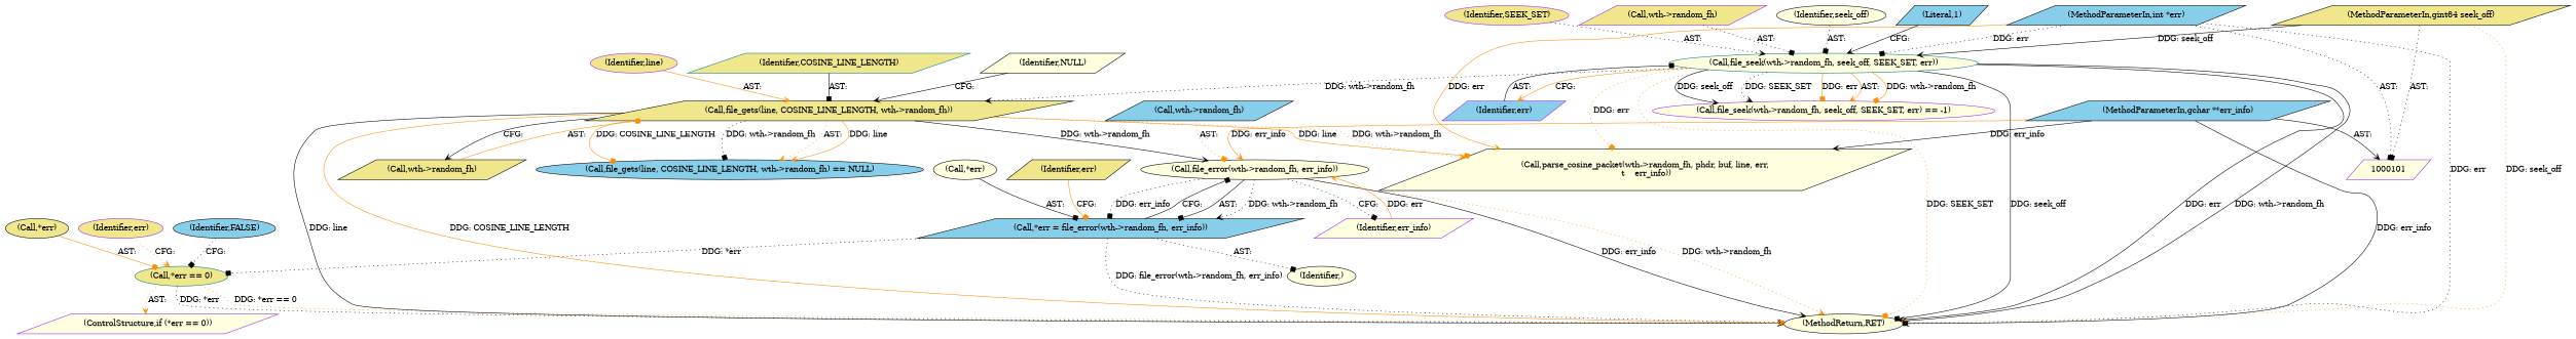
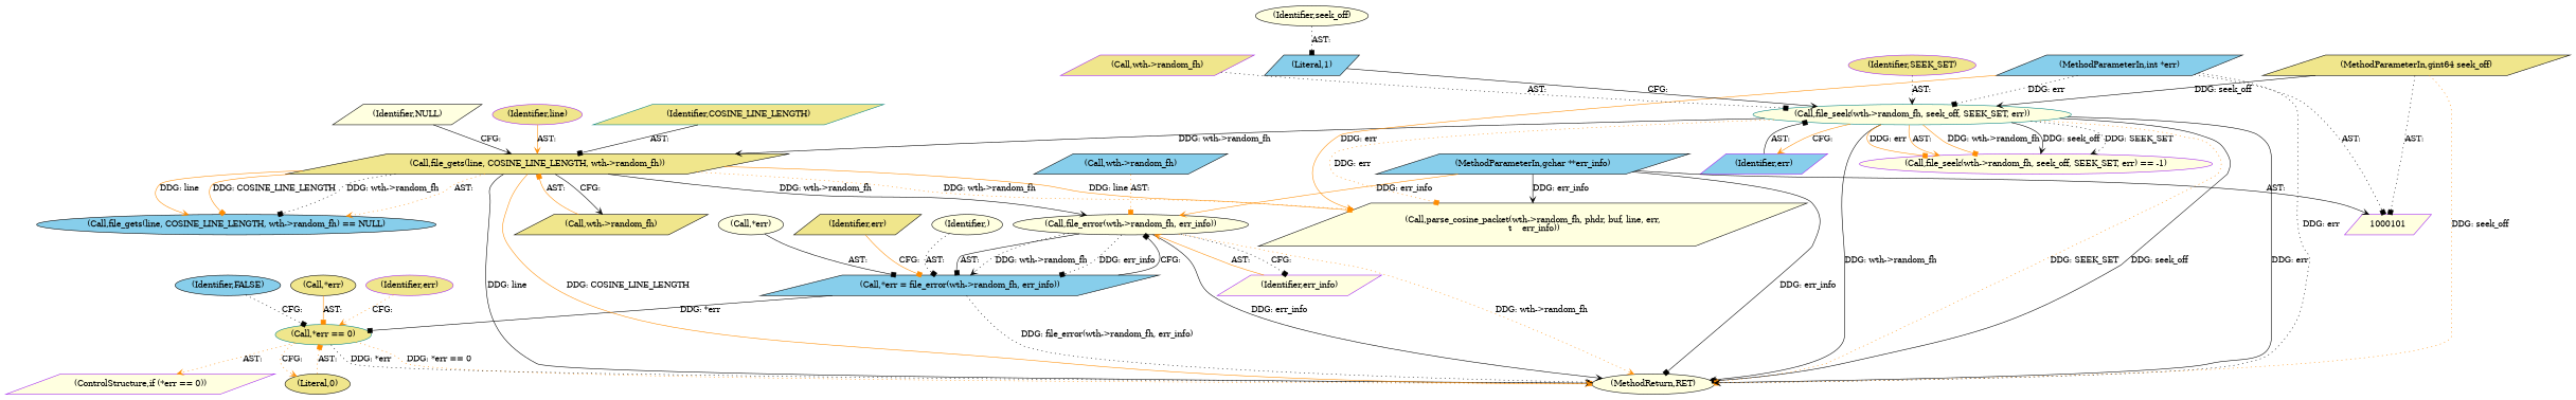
  digraph {
    node [color=black fillcolor=lightyellow shape=parallelogram style=filled]
    edge [arrowhead=vee color=black style=solid]
    n1 [label="(Call,file_error(wth->random_fh, err_info))" shape=ellipse]
    n2 [fillcolor=skyblue label="(Call,*err = file_error(wth->random_fh, err_info))"]
    n3 [color=purple label="(Identifier,err_info)"]
    n4 [label="(MethodReturn,RET)" shape=ellipse]
    n5 [color=teal fillcolor=khaki label="(Call,*err == 0)" shape=ellipse]
    n6 [label="(Identifier,)" shape=ellipse]
    n7 [fillcolor=khaki label="(Call,file_gets(line, COSINE_LINE_LENGTH, wth->random_fh))"]
    n8 [label="(Call,parse_cosine_packet(wth->random_fh, phdr, buf, line, err,\n \t    err_info))"]
    n9 [fillcolor=khaki label="(Call,wth->random_fh)"]
    n10 [fillcolor=skyblue label="(Call,file_gets(line, COSINE_LINE_LENGTH, wth->random_fh) == NULL)" shape=ellipse]
    n11 [color=teal label="(Call,file_seek(wth->random_fh, seek_off, SEEK_SET, err))" shape=ellipse]
    n12 [color=purple fillcolor=skyblue label="(Identifier,err)"]
    n13 [color=purple label="(Call,file_seek(wth->random_fh, seek_off, SEEK_SET, err) == -1)" shape=ellipse]
    n14 [fillcolor=khaki label="(MethodParameterIn,gint64 seek_off)"]
    1000101 [color=purple]
    n16 [fillcolor=skyblue label="(MethodParameterIn,int *err)"]
    n17 [fillcolor=skyblue label="(MethodParameterIn,gchar **err_info)"]
    n18 [color=purple label="(ControlStructure,if (*err == 0))"]
+   n19 [fillcolor=khaki label="(Literal,0)" shape=ellipse]
    n20 [color=purple fillcolor=khaki label="(Identifier,SEEK_SET)" shape=ellipse]
    n21 [color=purple fillcolor=khaki label="(Call,wth->random_fh)"]
    n22 [label="(Identifier,NULL)"]
    n23 [label="(Call,*err)" shape=ellipse]
    n24 [color=purple fillcolor=khaki label="(Identifier,err)" shape=ellipse]
    n25 [fillcolor=skyblue label="(Identifier,FALSE)" shape=ellipse]
    n26 [color=purple fillcolor=khaki label="(Identifier,line)" shape=ellipse]
    n27 [label="(Identifier,seek_off)" shape=ellipse]
    n28 [fillcolor=skyblue label="(Literal,1)"]
    n29 [fillcolor=skyblue label="(Call,wth->random_fh)"]
    n30 [color=teal fillcolor=khaki label="(Identifier,COSINE_LINE_LENGTH)"]
    n31 [fillcolor=khaki label="(Call,*err)" shape=ellipse]
    n32 [fillcolor=khaki label="(Identifier,err)"]
    n1 -> n2 [arrowhead=box label="AST: "]
    n1 -> n2 [label="DDG: wth->random_fh" style=dotted]
    n1 -> n2 [arrowhead=box label="DDG: err_info" style=dotted]
    n1 -> n3 [arrowhead=box label="CFG: " style=dotted]
    n1 -> n4 [label="DDG: err_info"]
    n1 -> n4 [color=darkorange label="DDG: wth->random_fh" style=dotted]
    n2 -> n1 [arrowhead=box label="CFG: "]
    n2 -> n4 [label="DDG: file_error(wth->random_fh, err_info)" style=dotted]
-   n2 -> n5 [arrowhead=box label="DDG: *err" style=dotted]
-   n2 -> n6 [arrowhead=box label="AST: " style=dotted]
-   n3 -> n1 [color=darkorange label="DDG: err"]
+   n2 -> n5 [arrowhead=box label="DDG: *err"]
+   n6 -> n2 [arrowhead=box label="AST: " style=dotted]
+   n3 -> n1 [color=darkorange label="AST: "]
    n5 -> n4 [arrowhead=box color=darkorange label="DDG: *err == 0" style=dotted]
    n5 -> n4 [label="DDG: *err" style=dotted]
    n5 -> n18 [color=darkorange label="AST: " style=dotted]
+   n5 -> n19 [color=darkorange label="CFG: " style=dotted]
    n7 -> n1 [label="DDG: wth->random_fh"]
    n7 -> n4 [label="DDG: line"]
    n7 -> n4 [color=darkorange label="DDG: COSINE_LINE_LENGTH"]
    n7 -> n8 [color=darkorange label="DDG: wth->random_fh" style=dotted]
    n7 -> n8 [arrowhead=box color=darkorange label="DDG: line"]
    n7 -> n9 [label="CFG: "]
    n7 -> n10 [color=darkorange label="AST: " style=dotted]
    n7 -> n10 [color=darkorange label="DDG: line"]
    n7 -> n10 [arrowhead=box color=darkorange label="DDG: COSINE_LINE_LENGTH"]
    n7 -> n10 [arrowhead=box label="DDG: wth->random_fh" style=dotted]
    n9 -> n7 [arrowhead=box color=darkorange label="AST: "]
    n11 -> n4 [label="DDG: err"]
    n11 -> n4 [label="DDG: wth->random_fh"]
    n11 -> n4 [arrowhead=box color=darkorange label="DDG: SEEK_SET" style=dotted]
    n11 -> n4 [arrowhead=box label="DDG: seek_off"]
-   n11 -> n7 [label="DDG: wth->random_fh" style=dotted]
+   n11 -> n7 [label="DDG: wth->random_fh"]
    n11 -> n8 [arrowhead=box color=darkorange label="DDG: err" style=dotted]
    n11 -> n12 [color=darkorange label="CFG: "]
    n11 -> n13 [color=darkorange label="AST: "]
    n11 -> n13 [arrowhead=box color=darkorange label="DDG: wth->random_fh"]
    n11 -> n13 [label="DDG: seek_off"]
    n11 -> n13 [label="DDG: SEEK_SET" style=dotted]
    n11 -> n13 [arrowhead=box color=darkorange label="DDG: err"]
    n12 -> n11 [arrowhead=box label="AST: "]
    n14 -> n4 [arrowhead=box color=darkorange label="DDG: seek_off" style=dotted]
    n14 -> n11 [label="DDG: seek_off"]
    n14 -> 1000101 [arrowhead=box label="AST: " style=dotted]
    n16 -> n4 [label="DDG: err" style=dotted]
    n16 -> n8 [color=darkorange label="DDG: err"]
    n16 -> n11 [arrowhead=box label="DDG: err" style=dotted]
    n16 -> 1000101 [arrowhead=box label="AST: " style=dotted]
    n17 -> n1 [color=darkorange label="DDG: err_info"]
    n17 -> n4 [arrowhead=box label="DDG: err_info"]
    n17 -> n8 [label="DDG: err_info"]
    n17 -> 1000101 [label="AST: "]
+   n19 -> n5 [arrowhead=box color=darkorange label="AST: " style=dotted]
    n20 -> n11 [label="AST: " style=dotted]
    n21 -> n11 [arrowhead=box label="AST: " style=dotted]
    n22 -> n7 [label="CFG: "]
    n23 -> n2 [arrowhead=box label="AST: "]
    n24 -> n5 [color=darkorange label="CFG: " style=dotted]
    n25 -> n5 [arrowhead=box label="CFG: " style=dotted]
    n26 -> n7 [color=darkorange label="AST: "]
-   n27 -> n11 [arrowhead=box label="AST: " style=dotted]
+   n27 -> n28 [arrowhead=box label="AST: " style=dotted]
    n28 -> n11 [label="CFG: "]
    n29 -> n1 [arrowhead=box color=darkorange label="AST: " style=dotted]
    n30 -> n7 [arrowhead=box label="AST: "]
    n31 -> n5 [arrowhead=box color=darkorange label="AST: "]
    n32 -> n2 [arrowhead=box color=darkorange label="CFG: "]
  }
